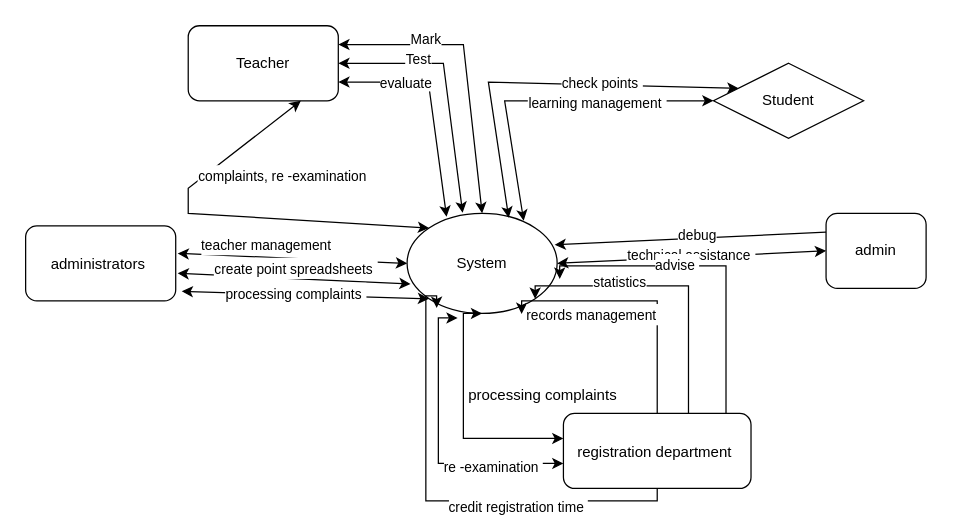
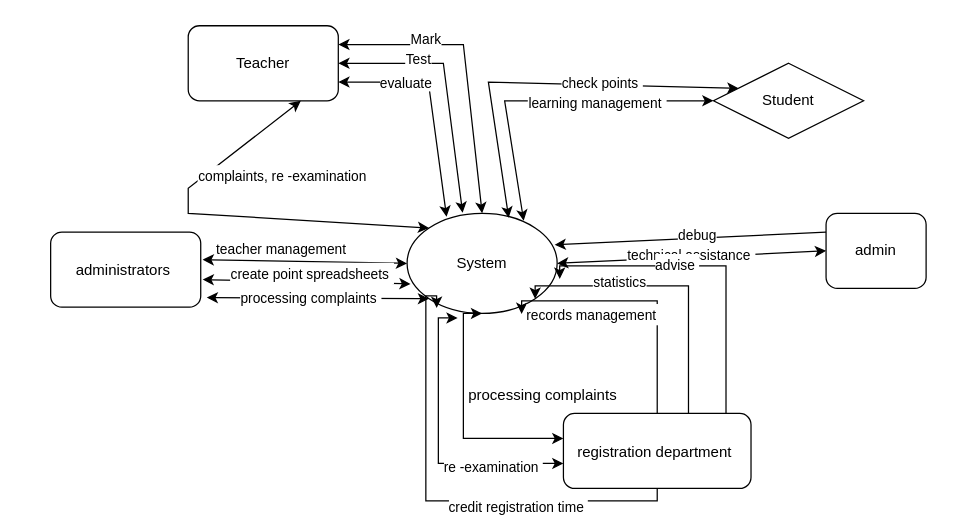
  <mxCell id="0" />
  <mxCell id="1" parent="0" />
  <mxCell id="2" value="System" style="ellipse;whiteSpace=wrap;html=1;" vertex="1" parent="1"><mxGeometry x="325" y="170" width="120" height="80" as="geometry" /></mxCell>
  <mxCell id="3" value="Student" style="rhombus;whiteSpace=wrap;html=1;" vertex="1" parent="1"><mxGeometry x="570" y="50" width="120" height="60" as="geometry" /></mxCell>
  <mxCell id="4" value="Teacher" style="rounded=1;whiteSpace=wrap;html=1;" vertex="1" parent="1"><mxGeometry x="150" y="20" width="120" height="60" as="geometry" /></mxCell>
  <mxCell id="5" value="admin" style="rounded=1;whiteSpace=wrap;html=1;" vertex="1" parent="1"><mxGeometry x="660" y="170" width="80" height="60" as="geometry" /></mxCell>
- <mxCell id="6" value="administrators&lt;span style=&quot;color: rgb(34, 34, 34); font-family: &amp;quot;Helvetica Neue&amp;quot;, Helvetica, Arial, sans-serif; font-size: 13px; text-align: start;&quot;&gt;&amp;nbsp;&lt;/span&gt;" style="rounded=1;whiteSpace=wrap;html=1;" vertex="1" parent="1"><mxGeometry x="20" y="180" width="120" height="60" as="geometry" /></mxCell>
+ <mxCell id="6" value="administrators&lt;span style=&quot;color: rgb(34, 34, 34); font-family: &amp;quot;Helvetica Neue&amp;quot;, Helvetica, Arial, sans-serif; font-size: 13px; text-align: start;&quot;&gt;&amp;nbsp;&lt;/span&gt;" style="rounded=1;whiteSpace=wrap;html=1;" vertex="1" parent="1"><mxGeometry x="40" y="185" width="120" height="60" as="geometry" /></mxCell>
  <mxCell id="7" style="edgeStyle=orthogonalEdgeStyle;rounded=0;orthogonalLoop=1;jettySize=auto;html=1;entryX=0.5;entryY=1;entryDx=0;entryDy=0;startArrow=classic;startFill=1;" edge="1" parent="1" source="10" target="2"><mxGeometry relative="1" as="geometry"><Array as="points"><mxPoint x="370" y="350" /></Array></mxGeometry></mxCell>
  <mxCell id="8" style="edgeStyle=orthogonalEdgeStyle;rounded=0;orthogonalLoop=1;jettySize=auto;html=1;entryX=1;entryY=1;entryDx=0;entryDy=0;" edge="1" parent="1" source="10" target="2"><mxGeometry relative="1" as="geometry"><Array as="points"><mxPoint x="550" y="228" /></Array></mxGeometry></mxCell>
  <mxCell id="9" value="statistics" style="edgeLabel;html=1;align=center;verticalAlign=middle;resizable=0;points=[];" vertex="1" connectable="0" parent="8"><mxGeometry x="0.345" y="-4" relative="1" as="geometry"><mxPoint as="offset" /></mxGeometry></mxCell>
  <mxCell id="10" value="registration department&lt;span style=&quot;color: rgb(34, 34, 34); font-family: &amp;quot;Helvetica Neue&amp;quot;, Helvetica, Arial, sans-serif; font-size: 13px; text-align: start;&quot;&gt;&amp;nbsp;&lt;/span&gt;" style="rounded=1;whiteSpace=wrap;html=1;" vertex="1" parent="1"><mxGeometry x="450" y="330" width="150" height="60" as="geometry" /></mxCell>
  <mxCell id="11" value="" style="endArrow=classic;startArrow=classic;html=1;rounded=0;entryX=1;entryY=0.25;entryDx=0;entryDy=0;exitX=0.5;exitY=0;exitDx=0;exitDy=0;" edge="1" parent="1" source="2" target="4"><mxGeometry width="50" height="50" relative="1" as="geometry"><mxPoint x="300" y="110" as="sourcePoint" /><mxPoint x="350" y="60" as="targetPoint" /><Array as="points"><mxPoint x="370" y="35" /></Array></mxGeometry></mxCell>
  <mxCell id="12" value="Mark" style="edgeLabel;html=1;align=center;verticalAlign=middle;resizable=0;points=[];" vertex="1" connectable="0" parent="11"><mxGeometry x="0.411" y="-5" relative="1" as="geometry"><mxPoint as="offset" /></mxGeometry></mxCell>
  <mxCell id="13" value="" style="endArrow=classic;startArrow=classic;html=1;rounded=0;entryX=1;entryY=0.5;entryDx=0;entryDy=0;exitX=0.37;exitY=-0.005;exitDx=0;exitDy=0;exitPerimeter=0;startFill=1;endFill=1;" edge="1" parent="1" source="2" target="4"><mxGeometry width="50" height="50" relative="1" as="geometry"><mxPoint x="250" y="140" as="sourcePoint" /><mxPoint x="300" y="90" as="targetPoint" /><Array as="points"><mxPoint x="354" y="50" /></Array></mxGeometry></mxCell>
  <mxCell id="14" value="Test" style="edgeLabel;html=1;align=center;verticalAlign=middle;resizable=0;points=[];" vertex="1" connectable="0" parent="13"><mxGeometry x="0.374" y="-4" relative="1" as="geometry"><mxPoint as="offset" /></mxGeometry></mxCell>
  <mxCell id="15" value="" style="endArrow=classic;startArrow=classic;html=1;rounded=0;entryX=1;entryY=0.75;entryDx=0;entryDy=0;exitX=0.263;exitY=0.035;exitDx=0;exitDy=0;exitPerimeter=0;" edge="1" parent="1" source="2" target="4"><mxGeometry width="50" height="50" relative="1" as="geometry"><mxPoint x="180" y="160" as="sourcePoint" /><mxPoint x="230" y="110" as="targetPoint" /><Array as="points"><mxPoint x="342" y="65" /></Array></mxGeometry></mxCell>
  <mxCell id="16" value="evaluate" style="edgeLabel;html=1;align=center;verticalAlign=middle;resizable=0;points=[];" vertex="1" connectable="0" parent="15"><mxGeometry x="0.401" relative="1" as="geometry"><mxPoint as="offset" /></mxGeometry></mxCell>
  <mxCell id="17" value="" style="endArrow=classic;startArrow=classic;html=1;rounded=0;entryX=0.75;entryY=1;entryDx=0;entryDy=0;exitX=0;exitY=0;exitDx=0;exitDy=0;" edge="1" parent="1" source="2" target="4"><mxGeometry width="50" height="50" relative="1" as="geometry"><mxPoint x="100" y="200" as="sourcePoint" /><mxPoint x="150" y="150" as="targetPoint" /><Array as="points"><mxPoint x="150" y="170" /><mxPoint x="150" y="150" /></Array></mxGeometry></mxCell>
  <mxCell id="18" value="complaints, re -examination&lt;span style=&quot;color: rgb(34, 34, 34); font-family: &amp;quot;Helvetica Neue&amp;quot;, Helvetica, Arial, sans-serif; font-size: 13px; text-align: start;&quot;&gt;&amp;nbsp;&lt;/span&gt;" style="edgeLabel;html=1;align=center;verticalAlign=middle;resizable=0;points=[];" vertex="1" connectable="0" parent="17"><mxGeometry x="0.301" relative="1" as="geometry"><mxPoint x="76" y="-10" as="offset" /></mxGeometry></mxCell>
  <mxCell id="19" value="" style="endArrow=classic;startArrow=classic;html=1;rounded=0;entryX=0;entryY=0.25;entryDx=0;entryDy=0;exitX=0.677;exitY=0.044;exitDx=0;exitDy=0;exitPerimeter=0;" edge="1" parent="1" source="2" target="3"><mxGeometry width="50" height="50" relative="1" as="geometry"><mxPoint x="460" y="130" as="sourcePoint" /><mxPoint x="510" y="80" as="targetPoint" /><Array as="points"><mxPoint x="390" y="65" /></Array></mxGeometry></mxCell>
  <mxCell id="20" value="check points&lt;span style=&quot;color: rgb(34, 34, 34); font-family: &amp;quot;Helvetica Neue&amp;quot;, Helvetica, Arial, sans-serif; font-size: 13px; text-align: start;&quot;&gt;&amp;nbsp;&lt;/span&gt;" style="edgeLabel;html=1;align=center;verticalAlign=middle;resizable=0;points=[];" vertex="1" connectable="0" parent="19"><mxGeometry x="0.288" y="3" relative="1" as="geometry"><mxPoint as="offset" /></mxGeometry></mxCell>
  <mxCell id="21" value="" style="endArrow=classic;startArrow=classic;html=1;rounded=0;entryX=0;entryY=0.5;entryDx=0;entryDy=0;exitX=0.777;exitY=0.075;exitDx=0;exitDy=0;exitPerimeter=0;" edge="1" parent="1" source="2" target="3"><mxGeometry width="50" height="50" relative="1" as="geometry"><mxPoint x="470" y="250" as="sourcePoint" /><mxPoint x="520" y="200" as="targetPoint" /><Array as="points"><mxPoint x="403" y="80" /></Array></mxGeometry></mxCell>
  <mxCell id="22" value="learning management&lt;span style=&quot;color: rgb(34, 34, 34); font-family: &amp;quot;Helvetica Neue&amp;quot;, Helvetica, Arial, sans-serif; font-size: 13px; text-align: start;&quot;&gt;&amp;nbsp;&lt;/span&gt;" style="edgeLabel;html=1;align=center;verticalAlign=middle;resizable=0;points=[];" vertex="1" connectable="0" parent="21"><mxGeometry x="0.295" relative="1" as="geometry"><mxPoint as="offset" /></mxGeometry></mxCell>
  <mxCell id="23" value="" style="endArrow=none;startArrow=classic;html=1;rounded=0;entryX=0;entryY=0.25;entryDx=0;entryDy=0;exitX=0.983;exitY=0.315;exitDx=0;exitDy=0;exitPerimeter=0;endFill=0;" edge="1" parent="1" source="2" target="5"><mxGeometry width="50" height="50" relative="1" as="geometry"><mxPoint x="490" y="260" as="sourcePoint" /><mxPoint x="540" y="210" as="targetPoint" /></mxGeometry></mxCell>
  <mxCell id="24" value="debug" style="edgeLabel;html=1;align=center;verticalAlign=middle;resizable=0;points=[];" vertex="1" connectable="0" parent="23"><mxGeometry x="0.05" y="2" relative="1" as="geometry"><mxPoint as="offset" /></mxGeometry></mxCell>
  <mxCell id="25" value="" style="endArrow=classic;startArrow=classic;html=1;rounded=0;entryX=0;entryY=0.5;entryDx=0;entryDy=0;exitX=1;exitY=0.5;exitDx=0;exitDy=0;" edge="1" parent="1" source="2" target="5"><mxGeometry width="50" height="50" relative="1" as="geometry"><mxPoint x="450" y="270" as="sourcePoint" /><mxPoint x="500" y="220" as="targetPoint" /></mxGeometry></mxCell>
  <mxCell id="26" value="technical assistance&lt;span style=&quot;color: rgb(34, 34, 34); font-family: &amp;quot;Helvetica Neue&amp;quot;, Helvetica, Arial, sans-serif; font-size: 13px; text-align: start;&quot;&gt;&amp;nbsp;&lt;/span&gt;" style="edgeLabel;html=1;align=center;verticalAlign=middle;resizable=0;points=[];" vertex="1" connectable="0" parent="25"><mxGeometry x="-0.003" y="3" relative="1" as="geometry"><mxPoint as="offset" /></mxGeometry></mxCell>
  <mxCell id="27" value="" style="endArrow=classic;startArrow=classic;html=1;rounded=0;entryX=0;entryY=0.5;entryDx=0;entryDy=0;exitX=1.013;exitY=0.367;exitDx=0;exitDy=0;exitPerimeter=0;" edge="1" parent="1" source="6" target="2"><mxGeometry width="50" height="50" relative="1" as="geometry"><mxPoint x="150" y="220" as="sourcePoint" /><mxPoint x="200" y="170" as="targetPoint" /></mxGeometry></mxCell>
  <mxCell id="28" value="teacher management&lt;span style=&quot;color: rgb(34, 34, 34); font-family: &amp;quot;Helvetica Neue&amp;quot;, Helvetica, Arial, sans-serif; font-size: 13px; text-align: start;&quot;&gt;&amp;nbsp;&lt;/span&gt;" style="edgeLabel;html=1;align=center;verticalAlign=middle;resizable=0;points=[];" vertex="1" connectable="0" parent="27"><mxGeometry x="-0.213" y="2" relative="1" as="geometry"><mxPoint y="-9" as="offset" /></mxGeometry></mxCell>
  <mxCell id="29" value="" style="endArrow=classic;startArrow=classic;html=1;rounded=0;entryX=0.023;entryY=0.705;entryDx=0;entryDy=0;entryPerimeter=0;exitX=1.013;exitY=0.633;exitDx=0;exitDy=0;exitPerimeter=0;" edge="1" parent="1" source="6" target="2"><mxGeometry width="50" height="50" relative="1" as="geometry"><mxPoint x="230" y="310" as="sourcePoint" /><mxPoint x="280" y="260" as="targetPoint" /></mxGeometry></mxCell>
  <mxCell id="30" value="create point spreadsheets&lt;span style=&quot;color: rgb(34, 34, 34); font-family: &amp;quot;Helvetica Neue&amp;quot;, Helvetica, Arial, sans-serif; font-size: 13px; text-align: start;&quot;&gt;&amp;nbsp;&lt;/span&gt;" style="edgeLabel;html=1;align=center;verticalAlign=middle;resizable=0;points=[];" vertex="1" connectable="0" parent="29"><mxGeometry x="-0.296" y="-1" relative="1" as="geometry"><mxPoint x="28" y="-8" as="offset" /></mxGeometry></mxCell>
  <mxCell id="31" value="" style="endArrow=classic;startArrow=classic;html=1;rounded=0;exitX=1.04;exitY=0.873;exitDx=0;exitDy=0;exitPerimeter=0;entryX=0;entryY=1;entryDx=0;entryDy=0;" edge="1" parent="1" source="6" target="2"><mxGeometry width="50" height="50" relative="1" as="geometry"><mxPoint x="200" y="300" as="sourcePoint" /><mxPoint x="250" y="250" as="targetPoint" /></mxGeometry></mxCell>
  <mxCell id="32" value="processing complaints&lt;span style=&quot;color: rgb(34, 34, 34); font-family: &amp;quot;Helvetica Neue&amp;quot;, Helvetica, Arial, sans-serif; font-size: 13px; text-align: start;&quot;&gt;&amp;nbsp;&lt;/span&gt;" style="edgeLabel;html=1;align=center;verticalAlign=middle;resizable=0;points=[];" vertex="1" connectable="0" parent="31"><mxGeometry x="-0.179" y="1" relative="1" as="geometry"><mxPoint x="10" as="offset" /></mxGeometry></mxCell>
  <mxCell id="33" style="edgeStyle=orthogonalEdgeStyle;rounded=0;orthogonalLoop=1;jettySize=auto;html=1;entryX=0.337;entryY=1.045;entryDx=0;entryDy=0;entryPerimeter=0;startArrow=classic;startFill=1;" edge="1" parent="1" source="10" target="2"><mxGeometry relative="1" as="geometry"><Array as="points"><mxPoint x="350" y="370" /></Array></mxGeometry></mxCell>
  <mxCell id="34" value="re -examination&lt;span style=&quot;color: rgb(34, 34, 34); font-family: &amp;quot;Helvetica Neue&amp;quot;, Helvetica, Arial, sans-serif; font-size: 13px; text-align: start;&quot;&gt;&amp;nbsp;&lt;/span&gt;" style="edgeLabel;html=1;align=center;verticalAlign=middle;resizable=0;points=[];" vertex="1" connectable="0" parent="33"><mxGeometry x="-0.335" y="1" relative="1" as="geometry"><mxPoint x="20" as="offset" /></mxGeometry></mxCell>
  <mxCell id="35" style="edgeStyle=orthogonalEdgeStyle;rounded=0;orthogonalLoop=1;jettySize=auto;html=1;entryX=0.763;entryY=1.005;entryDx=0;entryDy=0;entryPerimeter=0;" edge="1" parent="1" source="10" target="2"><mxGeometry relative="1" as="geometry"><Array as="points"><mxPoint x="525" y="240" /></Array></mxGeometry></mxCell>
  <mxCell id="36" value="records management&lt;span style=&quot;color: rgb(34, 34, 34); font-family: &amp;quot;Helvetica Neue&amp;quot;, Helvetica, Arial, sans-serif; font-size: 13px; text-align: start;&quot;&gt;&amp;nbsp;&lt;/span&gt;" style="edgeLabel;html=1;align=center;verticalAlign=middle;resizable=0;points=[];" vertex="1" connectable="0" parent="35"><mxGeometry x="0.322" y="-3" relative="1" as="geometry"><mxPoint x="-4" y="13" as="offset" /></mxGeometry></mxCell>
  <mxCell id="37" value="processing complaints&lt;span style=&quot;color: rgb(34, 34, 34); font-family: &amp;quot;Helvetica Neue&amp;quot;, Helvetica, Arial, sans-serif; font-size: 13px; text-align: start;&quot;&gt;&amp;nbsp;&lt;/span&gt;" style="text;html=1;align=center;verticalAlign=middle;resizable=0;points=[];autosize=1;strokeColor=none;fillColor=none;" vertex="1" parent="1"><mxGeometry x="360" y="300" width="150" height="30" as="geometry" /></mxCell>
  <mxCell id="38" style="edgeStyle=orthogonalEdgeStyle;rounded=0;orthogonalLoop=1;jettySize=auto;html=1;entryX=0.197;entryY=0.945;entryDx=0;entryDy=0;entryPerimeter=0;" edge="1" parent="1" source="10" target="2"><mxGeometry relative="1" as="geometry"><Array as="points"><mxPoint x="525" y="400" /><mxPoint x="340" y="400" /><mxPoint x="340" y="236" /></Array></mxGeometry></mxCell>
  <mxCell id="39" value="credit registration time&lt;span style=&quot;color: rgb(34, 34, 34); font-family: &amp;quot;Helvetica Neue&amp;quot;, Helvetica, Arial, sans-serif; font-size: 13px; text-align: start;&quot;&gt;&amp;nbsp;&lt;/span&gt;" style="edgeLabel;html=1;align=center;verticalAlign=middle;resizable=0;points=[];" vertex="1" connectable="0" parent="38"><mxGeometry x="-0.354" y="3" relative="1" as="geometry"><mxPoint as="offset" /></mxGeometry></mxCell>
  <mxCell id="40" style="edgeStyle=orthogonalEdgeStyle;rounded=0;orthogonalLoop=1;jettySize=auto;html=1;entryX=1.017;entryY=0.655;entryDx=0;entryDy=0;entryPerimeter=0;" edge="1" parent="1" source="10" target="2"><mxGeometry relative="1" as="geometry"><Array as="points"><mxPoint x="580" y="212" /></Array></mxGeometry></mxCell>
  <mxCell id="41" value="advise&lt;span style=&quot;color: rgb(34, 34, 34); font-family: &amp;quot;Helvetica Neue&amp;quot;, Helvetica, Arial, sans-serif; font-size: 13px; text-align: start;&quot;&gt;&amp;nbsp;&lt;/span&gt;" style="edgeLabel;html=1;align=center;verticalAlign=middle;resizable=0;points=[];" vertex="1" connectable="0" parent="40"><mxGeometry x="0.211" y="-2" relative="1" as="geometry"><mxPoint as="offset" /></mxGeometry></mxCell>
